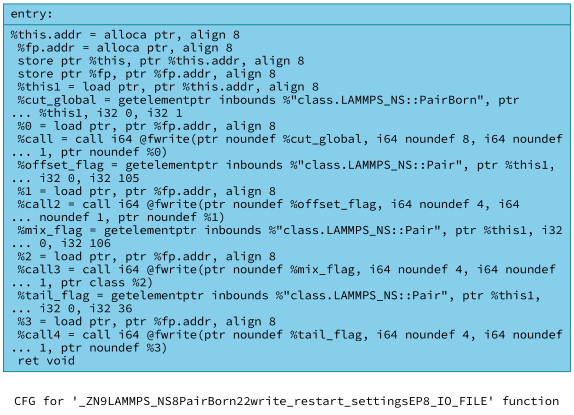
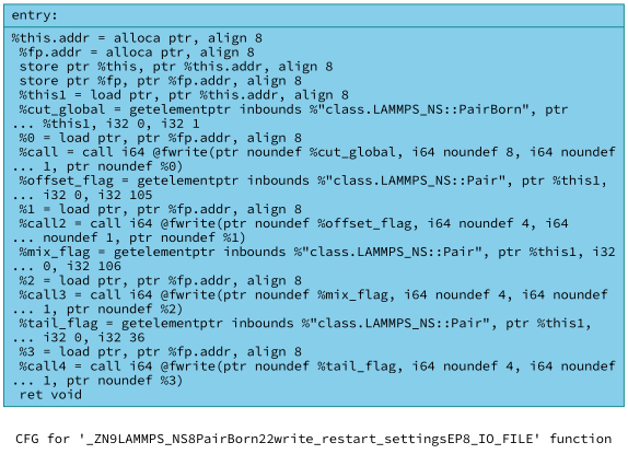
  digraph {
    label="CFG for '_ZN9LAMMPS_NS8PairBorn22write_restart_settingsEP8_IO_FILE' function"
    fontname="Source Code Pro"
-   n1 [color=teal fillcolor=skyblue fontname="Source Code Pro" label="{entry:\l|  %this.addr = alloca ptr, align 8\l  %fp.addr = alloca ptr, align 8\l  store ptr %this, ptr %this.addr, align 8\l  store ptr %fp, ptr %fp.addr, align 8\l  %this1 = load ptr, ptr %this.addr, align 8\l  %cut_global = getelementptr inbounds %\"class.LAMMPS_NS::PairBorn\", ptr\l... %this1, i32 0, i32 1\l  %0 = load ptr, ptr %fp.addr, align 8\l  %call = call i64 @fwrite(ptr noundef %cut_global, i64 noundef 8, i64 noundef\l... 1, ptr noundef %0)\l  %offset_flag = getelementptr inbounds %\"class.LAMMPS_NS::Pair\", ptr %this1,\l... i32 0, i32 105\l  %1 = load ptr, ptr %fp.addr, align 8\l  %call2 = call i64 @fwrite(ptr noundef %offset_flag, i64 noundef 4, i64\l... noundef 1, ptr noundef %1)\l  %mix_flag = getelementptr inbounds %\"class.LAMMPS_NS::Pair\", ptr %this1, i32\l... 0, i32 106\l  %2 = load ptr, ptr %fp.addr, align 8\l  %call3 = call i64 @fwrite(ptr noundef %mix_flag, i64 noundef 4, i64 noundef\l... 1, ptr class %2)\l  %tail_flag = getelementptr inbounds %\"class.LAMMPS_NS::Pair\", ptr %this1,\l... i32 0, i32 36\l  %3 = load ptr, ptr %fp.addr, align 8\l  %call4 = call i64 @fwrite(ptr noundef %tail_flag, i64 noundef 4, i64 noundef\l... 1, ptr noundef %3)\l  ret void\l}" shape=record style=filled]
+   n1 [color=teal fillcolor=skyblue fontname="Source Code Pro" label="{entry:\l|  %this.addr = alloca ptr, align 8\l  %fp.addr = alloca ptr, align 8\l  store ptr %this, ptr %this.addr, align 8\l  store ptr %fp, ptr %fp.addr, align 8\l  %this1 = load ptr, ptr %this.addr, align 8\l  %cut_global = getelementptr inbounds %\"class.LAMMPS_NS::PairBorn\", ptr\l... %this1, i32 0, i32 1\l  %0 = load ptr, ptr %fp.addr, align 8\l  %call = call i64 @fwrite(ptr noundef %cut_global, i64 noundef 8, i64 noundef\l... 1, ptr noundef %0)\l  %offset_flag = getelementptr inbounds %\"class.LAMMPS_NS::Pair\", ptr %this1,\l... i32 0, i32 105\l  %1 = load ptr, ptr %fp.addr, align 8\l  %call2 = call i64 @fwrite(ptr noundef %offset_flag, i64 noundef 4, i64\l... noundef 1, ptr noundef %1)\l  %mix_flag = getelementptr inbounds %\"class.LAMMPS_NS::Pair\", ptr %this1, i32\l... 0, i32 106\l  %2 = load ptr, ptr %fp.addr, align 8\l  %call3 = call i64 @fwrite(ptr noundef %mix_flag, i64 noundef 4, i64 noundef\l... 1, ptr noundef %2)\l  %tail_flag = getelementptr inbounds %\"class.LAMMPS_NS::Pair\", ptr %this1,\l... i32 0, i32 36\l  %3 = load ptr, ptr %fp.addr, align 8\l  %call4 = call i64 @fwrite(ptr noundef %tail_flag, i64 noundef 4, i64 noundef\l... 1, ptr noundef %3)\l  ret void\l}" shape=record style=filled]
  }
